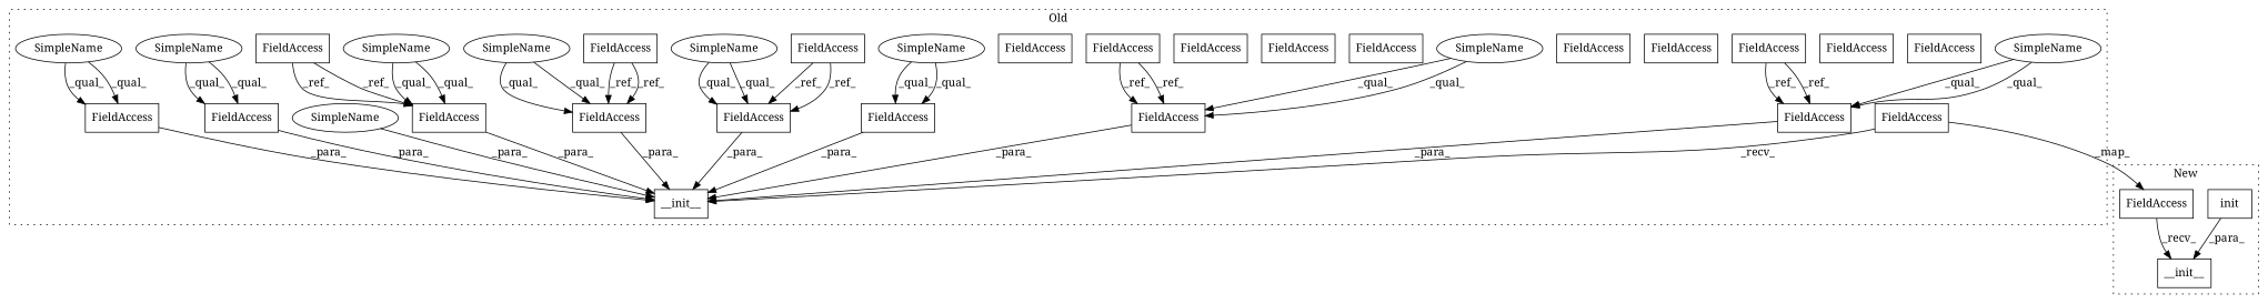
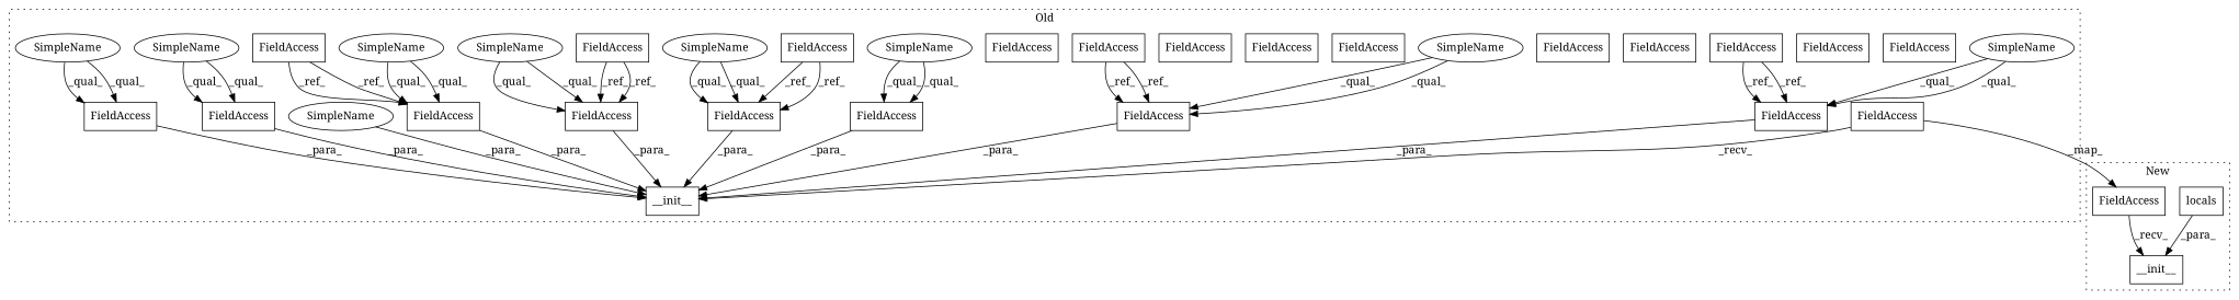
  digraph {
    fontname="Noto Serif"
    node [a=22 l=4 s=1616 shape=box fontname="Noto Serif"]
    edge [fontname="Noto Serif"]
    n1 [a=32 l="9,1" label=__init__ s="1473,1735"]
    n2 [l=24 label=FieldAccess s=1062]
    n3 [l=24 label=FieldAccess]
    n4 [l=23 label=FieldAccess s=1663]
    n5 [l=25 label=FieldAccess s=1011]
    n6 [l=25 label=FieldAccess s=1590]
    n7 [l=48 label=FieldAccess s=1687]
    n8 [l=48 label=FieldAccess s=1303]
    n9 [l=14 label=FieldAccess s=1458]
    n10 [l=22 label=FieldAccess s=1515]
    n11 [l=21 label=FieldAccess s=1641]
    n12 [l=20 label=FieldAccess s=1538]
    n13 [l=30 label=FieldAccess s=1152]
    n14 [l=30 label=FieldAccess s=1559]
    n15 [l=21 label=FieldAccess s=1213]
    n16 [l=30 label=FieldAccess s=1559]
    n17 [l=21 label=FieldAccess s=1641]
    n18 [l=48 label=FieldAccess s=1687]
    n19 [l=25 label=FieldAccess s=1590]
    n20 [l=24 label=FieldAccess]
    n21 [a=42 label=SimpleName s=1641 shape=ellipse]
    n22 [a=42 label=SimpleName s=1538 shape=ellipse]
    n23 [a=42 label=SimpleName s=1663 shape=ellipse]
    n24 [a=42 label=SimpleName s=1590 shape=ellipse]
    n25 [a=42 label=SimpleName s=1515 shape=ellipse]
    n26 [a=42 label=SimpleName s=1687 shape=ellipse]
    n27 [a=42 label=SimpleName s=1482 shape=ellipse]
    n28 [a=42 label=SimpleName s=1559 shape=ellipse]
    n29 [a=42 label=SimpleName shape=ellipse]
    n30 [l=22 label=FieldAccess s=1515]
    n31 [l=23 label=FieldAccess s=1663]
    n32 [l=20 label=FieldAccess s=1538]
-   n33 [a=32 l=8 label=init s=935]
+   n33 [a=32 l=8 label=locals s=935]
    n34 [a=32 l="9,1" label=__init__ s="926,943"]
    n35 [l=14 label=FieldAccess s=911]
    subgraph cluster_1 {
      label=Old
      style=dotted
      n1
      n2
      n3
      n4
      n5
      n6
      n7
      n8
      n9
      n10
      n11
      n12
      n13
      n14
      n15
      n16
      n17
      n18
      n19
      n20
      n21
      n22
      n23
      n24
      n25
      n26
      n27
      n28
      n29
      n30
      n31
      n32
    }
    subgraph cluster_2 {
      label=New
      style=dotted
      n33
      n34
      n35
    }
    n2 -> n20 [label=_ref_]
    n2 -> n20 [label=_ref_]
    n5 -> n19 [label=_ref_]
    n5 -> n19 [label=_ref_]
    n8 -> n18 [label=_ref_]
    n8 -> n18 [label=_ref_]
    n9 -> n1 [label=_recv_]
    n9 -> n35 [label=_map_]
    n13 -> n16 [label=_ref_]
    n13 -> n16 [label=_ref_]
    n15 -> n17 [label=_ref_]
    n15 -> n17 [label=_ref_]
    n16 -> n1 [label=_para_]
    n17 -> n1 [label=_para_]
    n18 -> n1 [label=_para_]
    n19 -> n1 [label=_para_]
    n20 -> n1 [label=_para_]
    n21 -> n17 [label=_qual_]
    n21 -> n17 [label=_qual_]
    n22 -> n32 [label=_qual_]
    n22 -> n32 [label=_qual_]
    n23 -> n31 [label=_qual_]
    n23 -> n31 [label=_qual_]
    n24 -> n19 [label=_qual_]
    n24 -> n19 [label=_qual_]
    n25 -> n30 [label=_qual_]
    n25 -> n30 [label=_qual_]
    n26 -> n18 [label=_qual_]
    n26 -> n18 [label=_qual_]
    n27 -> n1 [label=_para_]
    n28 -> n16 [label=_qual_]
    n28 -> n16 [label=_qual_]
    n29 -> n20 [label=_qual_]
    n29 -> n20 [label=_qual_]
    n30 -> n1 [label=_para_]
    n31 -> n1 [label=_para_]
    n32 -> n1 [label=_para_]
    n33 -> n34 [label=_para_]
    n35 -> n34 [label=_recv_]
  }
